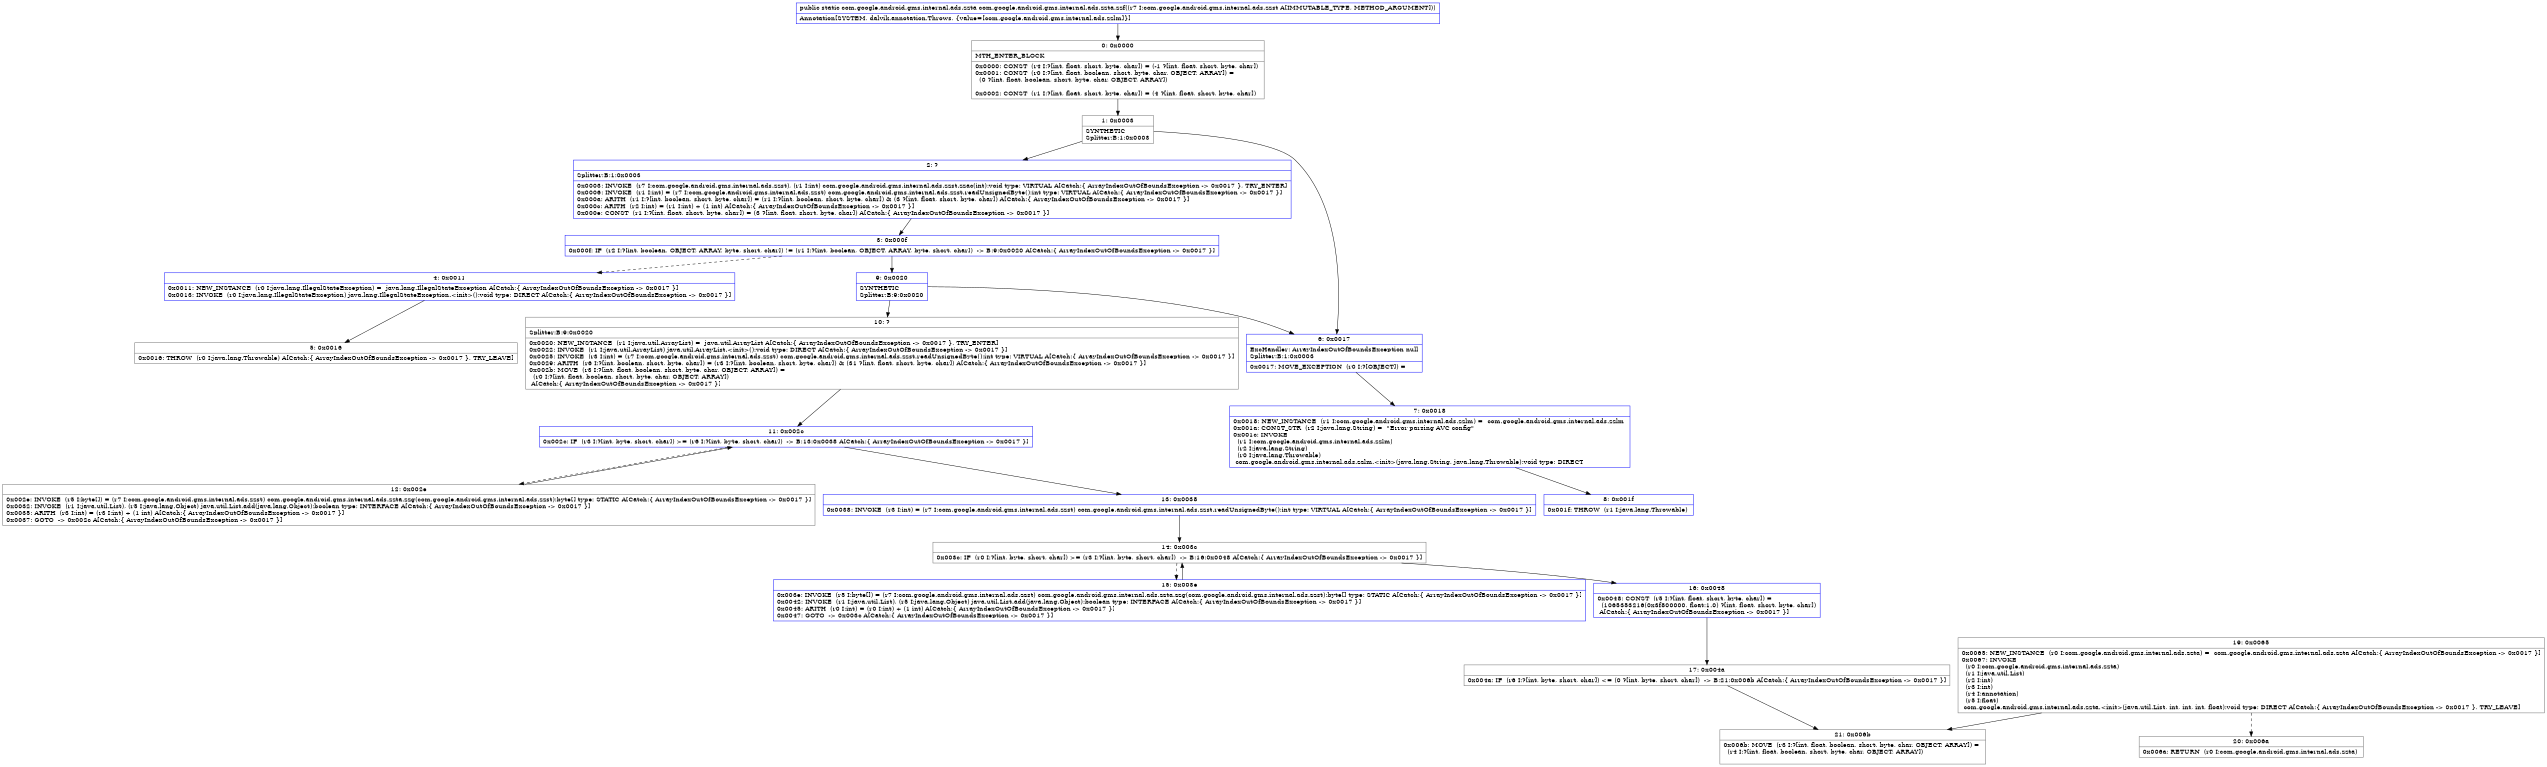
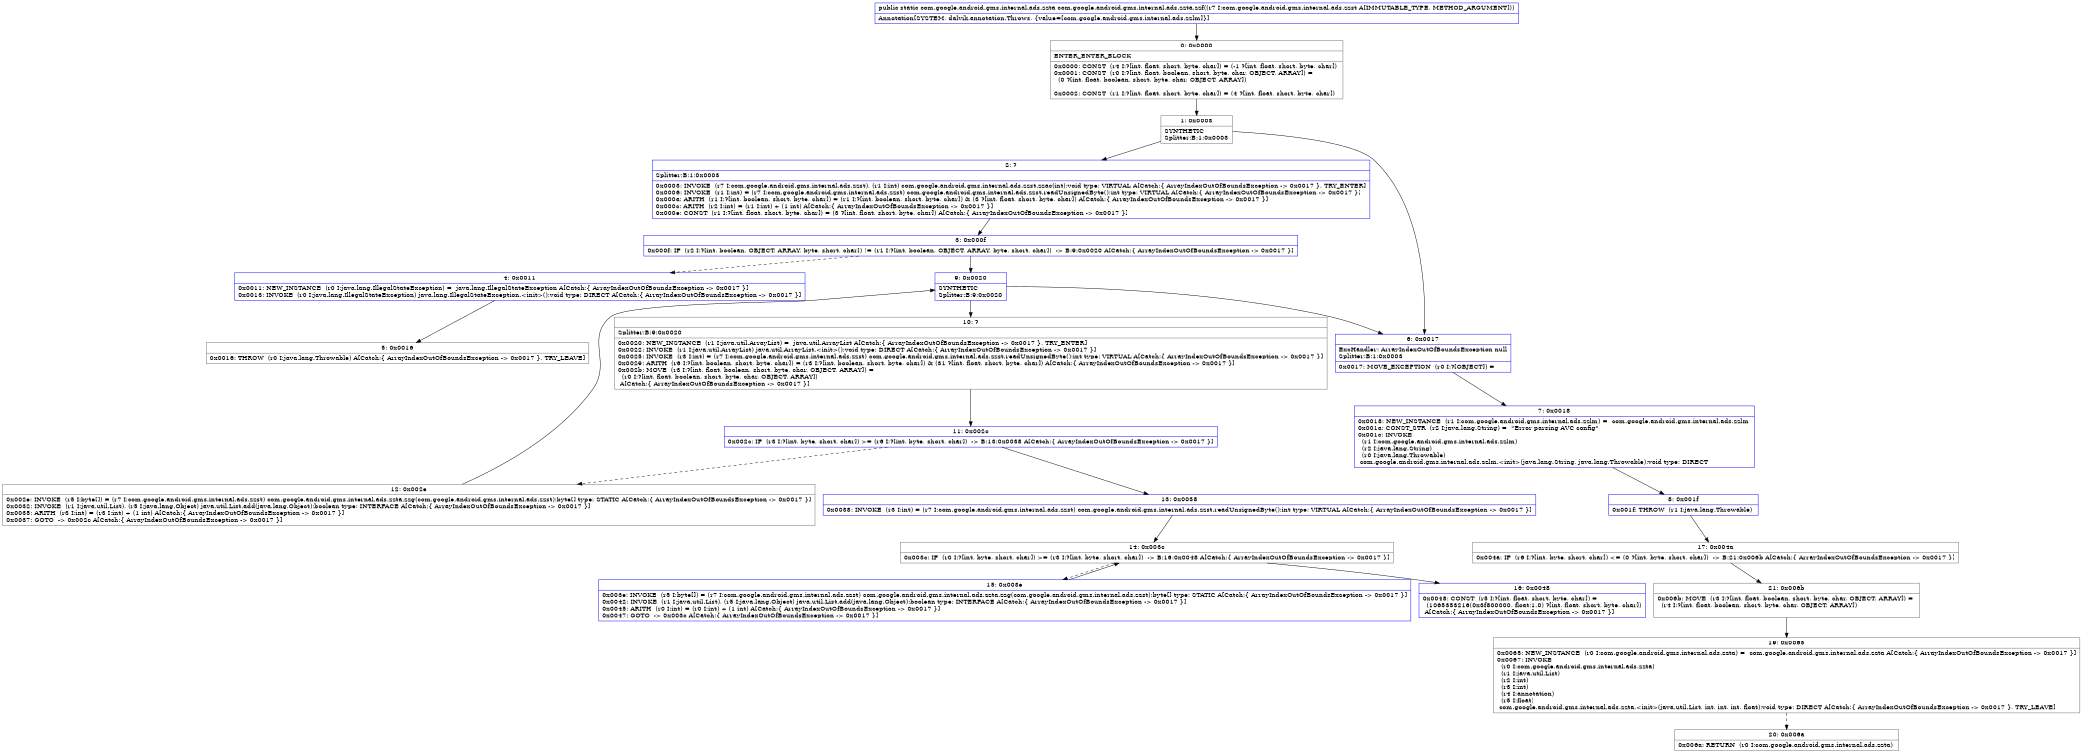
  digraph {
    node [color=blue shape=record]
-   n1 [color=gray40 label="{0\:\ 0x0000|MTH_ENTER_BLOCK\l|0x0000: CONST  (r4 I:?[int, float, short, byte, char]) = (\-1 ?[int, float, short, byte, char]) \l0x0001: CONST  (r0 I:?[int, float, boolean, short, byte, char, OBJECT, ARRAY]) = \l  (0 ?[int, float, boolean, short, byte, char, OBJECT, ARRAY])\l \l0x0002: CONST  (r1 I:?[int, float, short, byte, char]) = (4 ?[int, float, short, byte, char]) \l}"]
+   n1 [color=gray40 label="{0\:\ 0x0000|ENTER_ENTER_BLOCK\l|0x0000: CONST  (r4 I:?[int, float, short, byte, char]) = (\-1 ?[int, float, short, byte, char]) \l0x0001: CONST  (r0 I:?[int, float, boolean, short, byte, char, OBJECT, ARRAY]) = \l  (0 ?[int, float, boolean, short, byte, char, OBJECT, ARRAY])\l \l0x0002: CONST  (r1 I:?[int, float, short, byte, char]) = (4 ?[int, float, short, byte, char]) \l}"]
    n2 [color=gray40 label="{1\:\ 0x0003|SYNTHETIC\lSplitter:B:1:0x0003\l}"]
    n3 [label="{2\:\ ?|Splitter:B:1:0x0003\l|0x0003: INVOKE  (r7 I:com.google.android.gms.internal.ads.zzst), (r1 I:int) com.google.android.gms.internal.ads.zzst.zzac(int):void type: VIRTUAL A[Catch:\{ ArrayIndexOutOfBoundsException \-\> 0x0017 \}, TRY_ENTER]\l0x0006: INVOKE  (r1 I:int) = (r7 I:com.google.android.gms.internal.ads.zzst) com.google.android.gms.internal.ads.zzst.readUnsignedByte():int type: VIRTUAL A[Catch:\{ ArrayIndexOutOfBoundsException \-\> 0x0017 \}]\l0x000a: ARITH  (r1 I:?[int, boolean, short, byte, char]) = (r1 I:?[int, boolean, short, byte, char]) & (3 ?[int, float, short, byte, char]) A[Catch:\{ ArrayIndexOutOfBoundsException \-\> 0x0017 \}]\l0x000c: ARITH  (r2 I:int) = (r1 I:int) + (1 int) A[Catch:\{ ArrayIndexOutOfBoundsException \-\> 0x0017 \}]\l0x000e: CONST  (r1 I:?[int, float, short, byte, char]) = (3 ?[int, float, short, byte, char]) A[Catch:\{ ArrayIndexOutOfBoundsException \-\> 0x0017 \}]\l}"]
    n4 [label="{6\:\ 0x0017|ExcHandler: ArrayIndexOutOfBoundsException null\lSplitter:B:1:0x0003\l|0x0017: MOVE_EXCEPTION  (r0 I:?[OBJECT]) =  \l}"]
    n5 [label="{3\:\ 0x000f|0x000f: IF  (r2 I:?[int, boolean, OBJECT, ARRAY, byte, short, char]) != (r1 I:?[int, boolean, OBJECT, ARRAY, byte, short, char])  \-\> B:9:0x0020 A[Catch:\{ ArrayIndexOutOfBoundsException \-\> 0x0017 \}]\l}"]
    n6 [label="{7\:\ 0x0018|0x0018: NEW_INSTANCE  (r1 I:com.google.android.gms.internal.ads.zzlm) =  com.google.android.gms.internal.ads.zzlm \l0x001a: CONST_STR  (r2 I:java.lang.String) =  \"Error parsing AVC config\" \l0x001c: INVOKE  \l  (r1 I:com.google.android.gms.internal.ads.zzlm)\l  (r2 I:java.lang.String)\l  (r0 I:java.lang.Throwable)\l com.google.android.gms.internal.ads.zzlm.\<init\>(java.lang.String, java.lang.Throwable):void type: DIRECT \l}"]
    n7 [label="{4\:\ 0x0011|0x0011: NEW_INSTANCE  (r0 I:java.lang.IllegalStateException) =  java.lang.IllegalStateException A[Catch:\{ ArrayIndexOutOfBoundsException \-\> 0x0017 \}]\l0x0013: INVOKE  (r0 I:java.lang.IllegalStateException) java.lang.IllegalStateException.\<init\>():void type: DIRECT A[Catch:\{ ArrayIndexOutOfBoundsException \-\> 0x0017 \}]\l}"]
    n8 [label="{9\:\ 0x0020|SYNTHETIC\lSplitter:B:9:0x0020\l}"]
    n9 [color=gray40 label="{5\:\ 0x0016|0x0016: THROW  (r0 I:java.lang.Throwable) A[Catch:\{ ArrayIndexOutOfBoundsException \-\> 0x0017 \}, TRY_LEAVE]\l}"]
    n10 [color=gray40 label="{10\:\ ?|Splitter:B:9:0x0020\l|0x0020: NEW_INSTANCE  (r1 I:java.util.ArrayList) =  java.util.ArrayList A[Catch:\{ ArrayIndexOutOfBoundsException \-\> 0x0017 \}, TRY_ENTER]\l0x0022: INVOKE  (r1 I:java.util.ArrayList) java.util.ArrayList.\<init\>():void type: DIRECT A[Catch:\{ ArrayIndexOutOfBoundsException \-\> 0x0017 \}]\l0x0025: INVOKE  (r3 I:int) = (r7 I:com.google.android.gms.internal.ads.zzst) com.google.android.gms.internal.ads.zzst.readUnsignedByte():int type: VIRTUAL A[Catch:\{ ArrayIndexOutOfBoundsException \-\> 0x0017 \}]\l0x0029: ARITH  (r6 I:?[int, boolean, short, byte, char]) = (r3 I:?[int, boolean, short, byte, char]) & (31 ?[int, float, short, byte, char]) A[Catch:\{ ArrayIndexOutOfBoundsException \-\> 0x0017 \}]\l0x002b: MOVE  (r3 I:?[int, float, boolean, short, byte, char, OBJECT, ARRAY]) = \l  (r0 I:?[int, float, boolean, short, byte, char, OBJECT, ARRAY])\l A[Catch:\{ ArrayIndexOutOfBoundsException \-\> 0x0017 \}]\l}"]
    n11 [label="{8\:\ 0x001f|0x001f: THROW  (r1 I:java.lang.Throwable) \l}"]
    n12 [label="{11\:\ 0x002c|0x002c: IF  (r3 I:?[int, byte, short, char]) \>= (r6 I:?[int, byte, short, char])  \-\> B:13:0x0038 A[Catch:\{ ArrayIndexOutOfBoundsException \-\> 0x0017 \}]\l}"]
    n13 [color=gray40 label="{12\:\ 0x002e|0x002e: INVOKE  (r5 I:byte[]) = (r7 I:com.google.android.gms.internal.ads.zzst) com.google.android.gms.internal.ads.zzta.zzg(com.google.android.gms.internal.ads.zzst):byte[] type: STATIC A[Catch:\{ ArrayIndexOutOfBoundsException \-\> 0x0017 \}]\l0x0032: INVOKE  (r1 I:java.util.List), (r5 I:java.lang.Object) java.util.List.add(java.lang.Object):boolean type: INTERFACE A[Catch:\{ ArrayIndexOutOfBoundsException \-\> 0x0017 \}]\l0x0035: ARITH  (r3 I:int) = (r3 I:int) + (1 int) A[Catch:\{ ArrayIndexOutOfBoundsException \-\> 0x0017 \}]\l0x0037: GOTO  \-\> 0x002c A[Catch:\{ ArrayIndexOutOfBoundsException \-\> 0x0017 \}]\l}"]
    n14 [label="{13\:\ 0x0038|0x0038: INVOKE  (r3 I:int) = (r7 I:com.google.android.gms.internal.ads.zzst) com.google.android.gms.internal.ads.zzst.readUnsignedByte():int type: VIRTUAL A[Catch:\{ ArrayIndexOutOfBoundsException \-\> 0x0017 \}]\l}"]
    n15 [color=gray40 label="{14\:\ 0x003c|0x003c: IF  (r0 I:?[int, byte, short, char]) \>= (r3 I:?[int, byte, short, char])  \-\> B:16:0x0048 A[Catch:\{ ArrayIndexOutOfBoundsException \-\> 0x0017 \}]\l}"]
    n16 [label="{15\:\ 0x003e|0x003e: INVOKE  (r5 I:byte[]) = (r7 I:com.google.android.gms.internal.ads.zzst) com.google.android.gms.internal.ads.zzta.zzg(com.google.android.gms.internal.ads.zzst):byte[] type: STATIC A[Catch:\{ ArrayIndexOutOfBoundsException \-\> 0x0017 \}]\l0x0042: INVOKE  (r1 I:java.util.List), (r5 I:java.lang.Object) java.util.List.add(java.lang.Object):boolean type: INTERFACE A[Catch:\{ ArrayIndexOutOfBoundsException \-\> 0x0017 \}]\l0x0045: ARITH  (r0 I:int) = (r0 I:int) + (1 int) A[Catch:\{ ArrayIndexOutOfBoundsException \-\> 0x0017 \}]\l0x0047: GOTO  \-\> 0x003c A[Catch:\{ ArrayIndexOutOfBoundsException \-\> 0x0017 \}]\l}"]
    n17 [label="{16\:\ 0x0048|0x0048: CONST  (r5 I:?[int, float, short, byte, char]) = \l  (1065353216(0x3f800000, float:1.0) ?[int, float, short, byte, char])\l A[Catch:\{ ArrayIndexOutOfBoundsException \-\> 0x0017 \}]\l}"]
    n18 [color=gray40 label="{17\:\ 0x004a|0x004a: IF  (r6 I:?[int, byte, short, char]) \<= (0 ?[int, byte, short, char])  \-\> B:21:0x006b A[Catch:\{ ArrayIndexOutOfBoundsException \-\> 0x0017 \}]\l}"]
    n19 [color=gray40 label="{21\:\ 0x006b|0x006b: MOVE  (r3 I:?[int, float, boolean, short, byte, char, OBJECT, ARRAY]) = \l  (r4 I:?[int, float, boolean, short, byte, char, OBJECT, ARRAY])\l \l}"]
    n20 [color=gray40 label="{19\:\ 0x0065|0x0065: NEW_INSTANCE  (r0 I:com.google.android.gms.internal.ads.zzta) =  com.google.android.gms.internal.ads.zzta A[Catch:\{ ArrayIndexOutOfBoundsException \-\> 0x0017 \}]\l0x0067: INVOKE  \l  (r0 I:com.google.android.gms.internal.ads.zzta)\l  (r1 I:java.util.List)\l  (r2 I:int)\l  (r3 I:int)\l  (r4 I:annotation)\l  (r5 I:float)\l com.google.android.gms.internal.ads.zzta.\<init\>(java.util.List, int, int, int, float):void type: DIRECT A[Catch:\{ ArrayIndexOutOfBoundsException \-\> 0x0017 \}, TRY_LEAVE]\l}"]
    n21 [color=gray40 label="{20\:\ 0x006a|0x006a: RETURN  (r0 I:com.google.android.gms.internal.ads.zzta) \l}"]
    n22 [label="{public static com.google.android.gms.internal.ads.zzta com.google.android.gms.internal.ads.zzta.zzf((r7 I:com.google.android.gms.internal.ads.zzst A[IMMUTABLE_TYPE, METHOD_ARGUMENT]))  | Annotation[SYSTEM, dalvik.annotation.Throws, \{value=[com.google.android.gms.internal.ads.zzlm]\}]\l}"]
    n1 -> n2
    n2 -> n3
    n2 -> n4
    n3 -> n5
    n4 -> n6
    n5 -> n7 [style=dashed]
    n5 -> n8
    n6 -> n11
    n7 -> n9
    n8 -> n4
    n8 -> n10
    n10 -> n12
    n12 -> n13 [style=dashed]
    n12 -> n14
-   n13 -> n12
+   n13 -> n8
    n14 -> n15
    n15 -> n16 [style=dashed]
    n15 -> n17
    n16 -> n15
-   n17 -> n18
+   n11 -> n18
    n18 -> n19
-   n20 -> n19
+   n19 -> n20
    n20 -> n21 [style=dashed]
    n22 -> n1
  }
